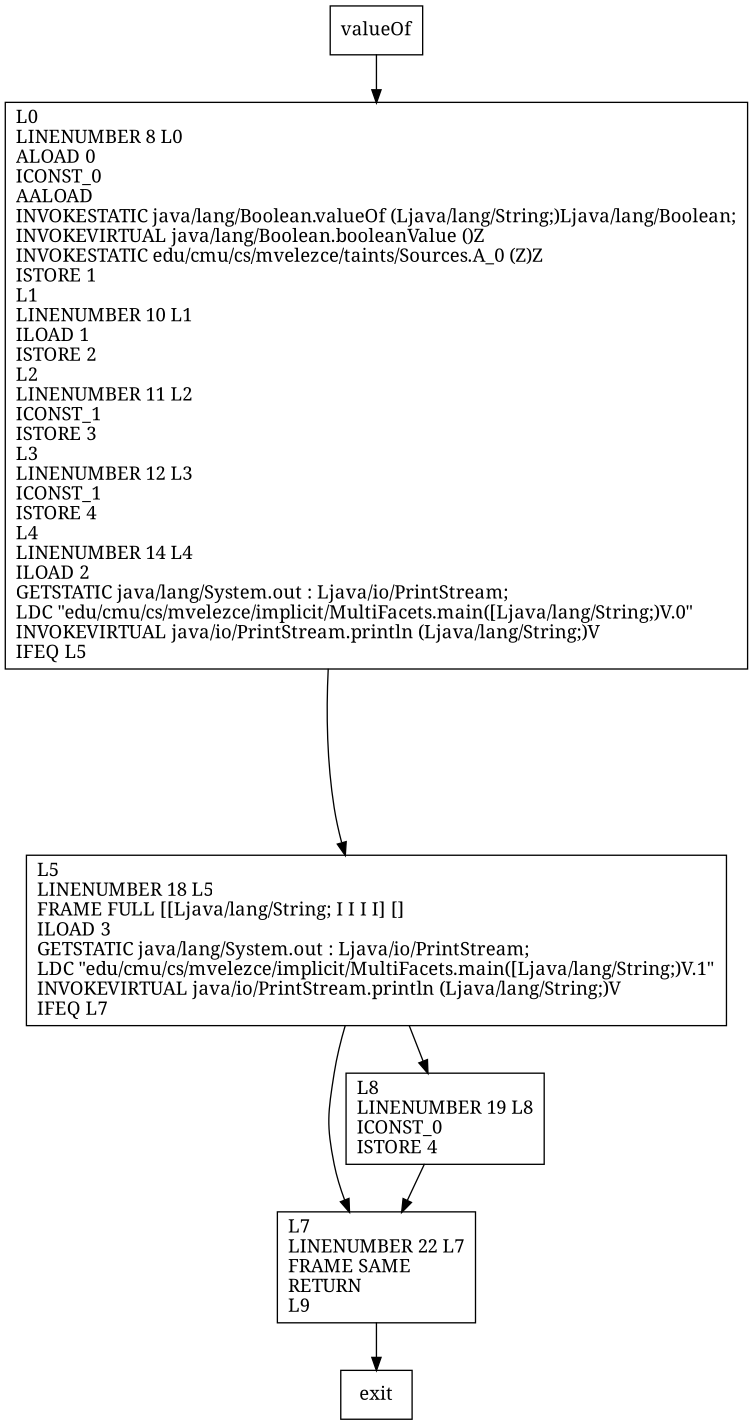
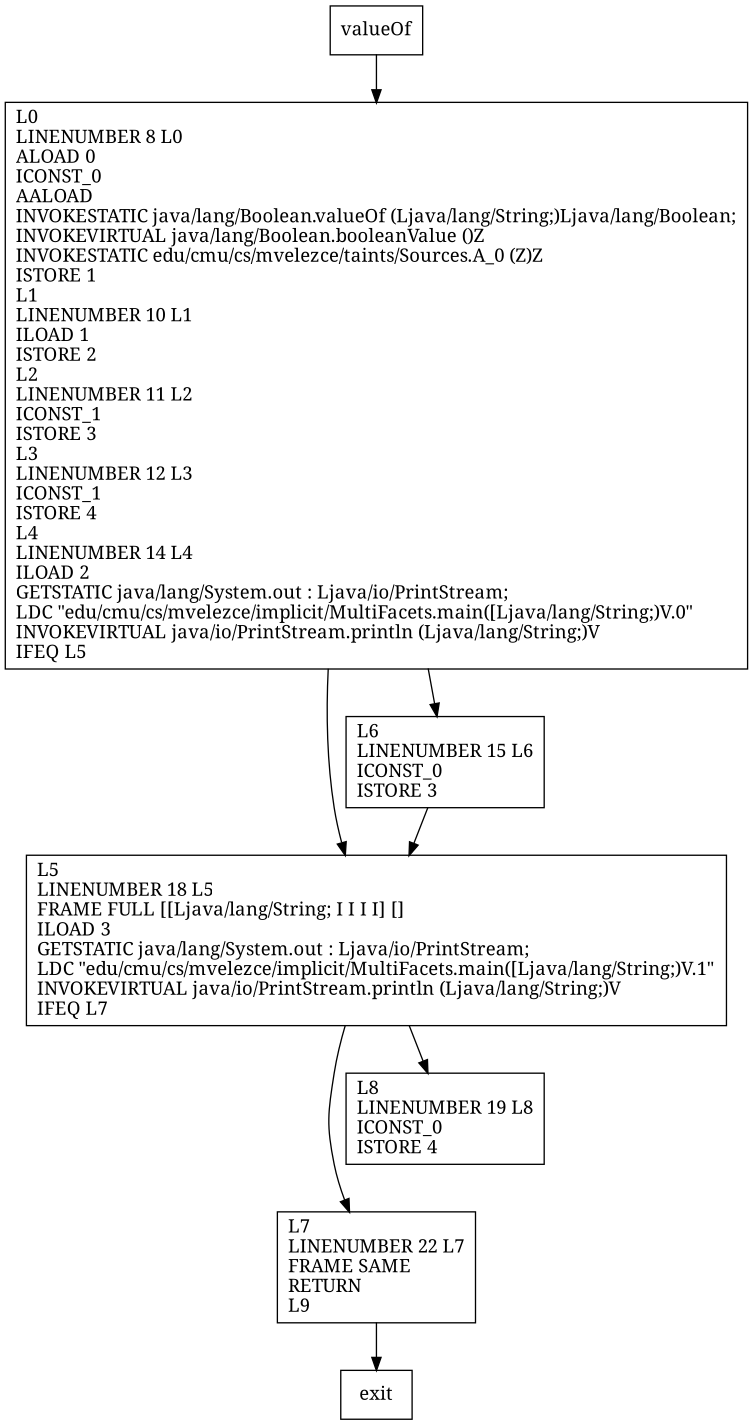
  digraph {
    fontname="Noto Serif"
    node [fontname="Noto Serif" shape=record]
    edge [fontname="Noto Serif"]
    n1 [label="L5\lLINENUMBER 18 L5\lFRAME FULL [[Ljava/lang/String; I I I I] []\lILOAD 3\lGETSTATIC java/lang/System.out : Ljava/io/PrintStream;\lLDC \"edu/cmu/cs/mvelezce/implicit/MultiFacets.main([Ljava/lang/String;)V.1\"\lINVOKEVIRTUAL java/io/PrintStream.println (Ljava/lang/String;)V\lIFEQ L7\l"]
    n2 [label="L7\lLINENUMBER 22 L7\lFRAME SAME\lRETURN\lL9\l"]
    n3 [label="L8\lLINENUMBER 19 L8\lICONST_0\lISTORE 4\l"]
    exit
    n5 [label="L0\lLINENUMBER 8 L0\lALOAD 0\lICONST_0\lAALOAD\lINVOKESTATIC java/lang/Boolean.valueOf (Ljava/lang/String;)Ljava/lang/Boolean;\lINVOKEVIRTUAL java/lang/Boolean.booleanValue ()Z\lINVOKESTATIC edu/cmu/cs/mvelezce/taints/Sources.A_0 (Z)Z\lISTORE 1\lL1\lLINENUMBER 10 L1\lILOAD 1\lISTORE 2\lL2\lLINENUMBER 11 L2\lICONST_1\lISTORE 3\lL3\lLINENUMBER 12 L3\lICONST_1\lISTORE 4\lL4\lLINENUMBER 14 L4\lILOAD 2\lGETSTATIC java/lang/System.out : Ljava/io/PrintStream;\lLDC \"edu/cmu/cs/mvelezce/implicit/MultiFacets.main([Ljava/lang/String;)V.0\"\lINVOKEVIRTUAL java/io/PrintStream.println (Ljava/lang/String;)V\lIFEQ L5\l"]
+   n6 [label="L6\lLINENUMBER 15 L6\lICONST_0\lISTORE 3\l"]
    n7 [label=valueOf]
    n1 -> n2
    n1 -> n3
    n2 -> exit
-   n3 -> n2
    n5 -> n1
+   n5 -> n6
+   n6 -> n1
    n7 -> n5
  }
